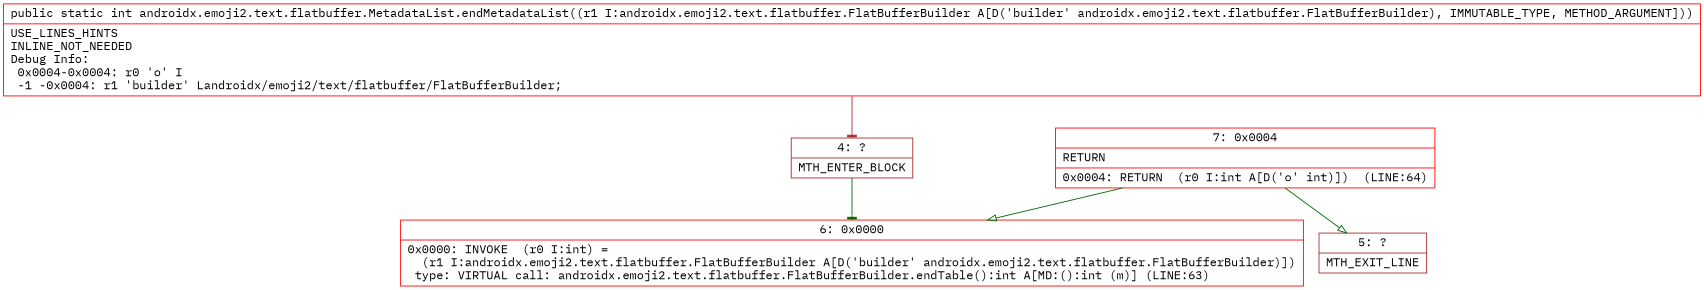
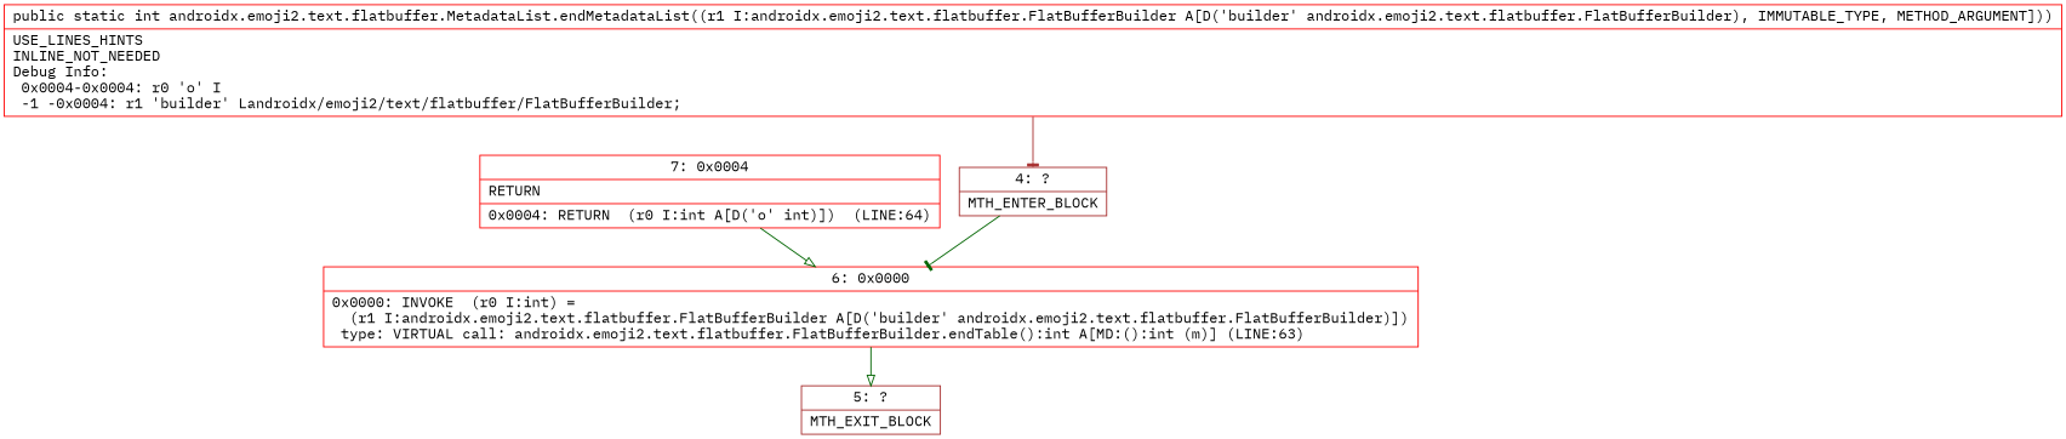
  digraph {
    fontname="IBM Plex Mono"
    node [color=red fontname="IBM Plex Mono" shape=record]
    edge [arrowhead=tee color=darkgreen fontname="IBM Plex Mono"]
    n1 [color=brown label="{4\:\ ?|MTH_ENTER_BLOCK\l}"]
    n2 [label="{6\:\ 0x0000|0x0000: INVOKE  (r0 I:int) = \l  (r1 I:androidx.emoji2.text.flatbuffer.FlatBufferBuilder A[D('builder' androidx.emoji2.text.flatbuffer.FlatBufferBuilder)])\l type: VIRTUAL call: androidx.emoji2.text.flatbuffer.FlatBufferBuilder.endTable():int A[MD:():int (m)] (LINE:63)\l}"]
    n3 [label="{7\:\ 0x0004|RETURN\l|0x0004: RETURN  (r0 I:int A[D('o' int)])  (LINE:64)\l}"]
-   n4 [color=brown label="{5\:\ ?|MTH_EXIT_LINE\l}"]
+   n4 [color=brown label="{5\:\ ?|MTH_EXIT_BLOCK\l}"]
    n5 [label="{public static int androidx.emoji2.text.flatbuffer.MetadataList.endMetadataList((r1 I:androidx.emoji2.text.flatbuffer.FlatBufferBuilder A[D('builder' androidx.emoji2.text.flatbuffer.FlatBufferBuilder), IMMUTABLE_TYPE, METHOD_ARGUMENT]))  | USE_LINES_HINTS\lINLINE_NOT_NEEDED\lDebug Info:\l  0x0004\-0x0004: r0 'o' I\l  \-1 \-0x0004: r1 'builder' Landroidx\/emoji2\/text\/flatbuffer\/FlatBufferBuilder;\l}"]
    n1 -> n2
    n3 -> n2 [arrowhead=onormal]
-   n3 -> n4 [arrowhead=onormal]
+   n2 -> n4 [arrowhead=onormal]
    n5 -> n1 [color=brown]
  }
